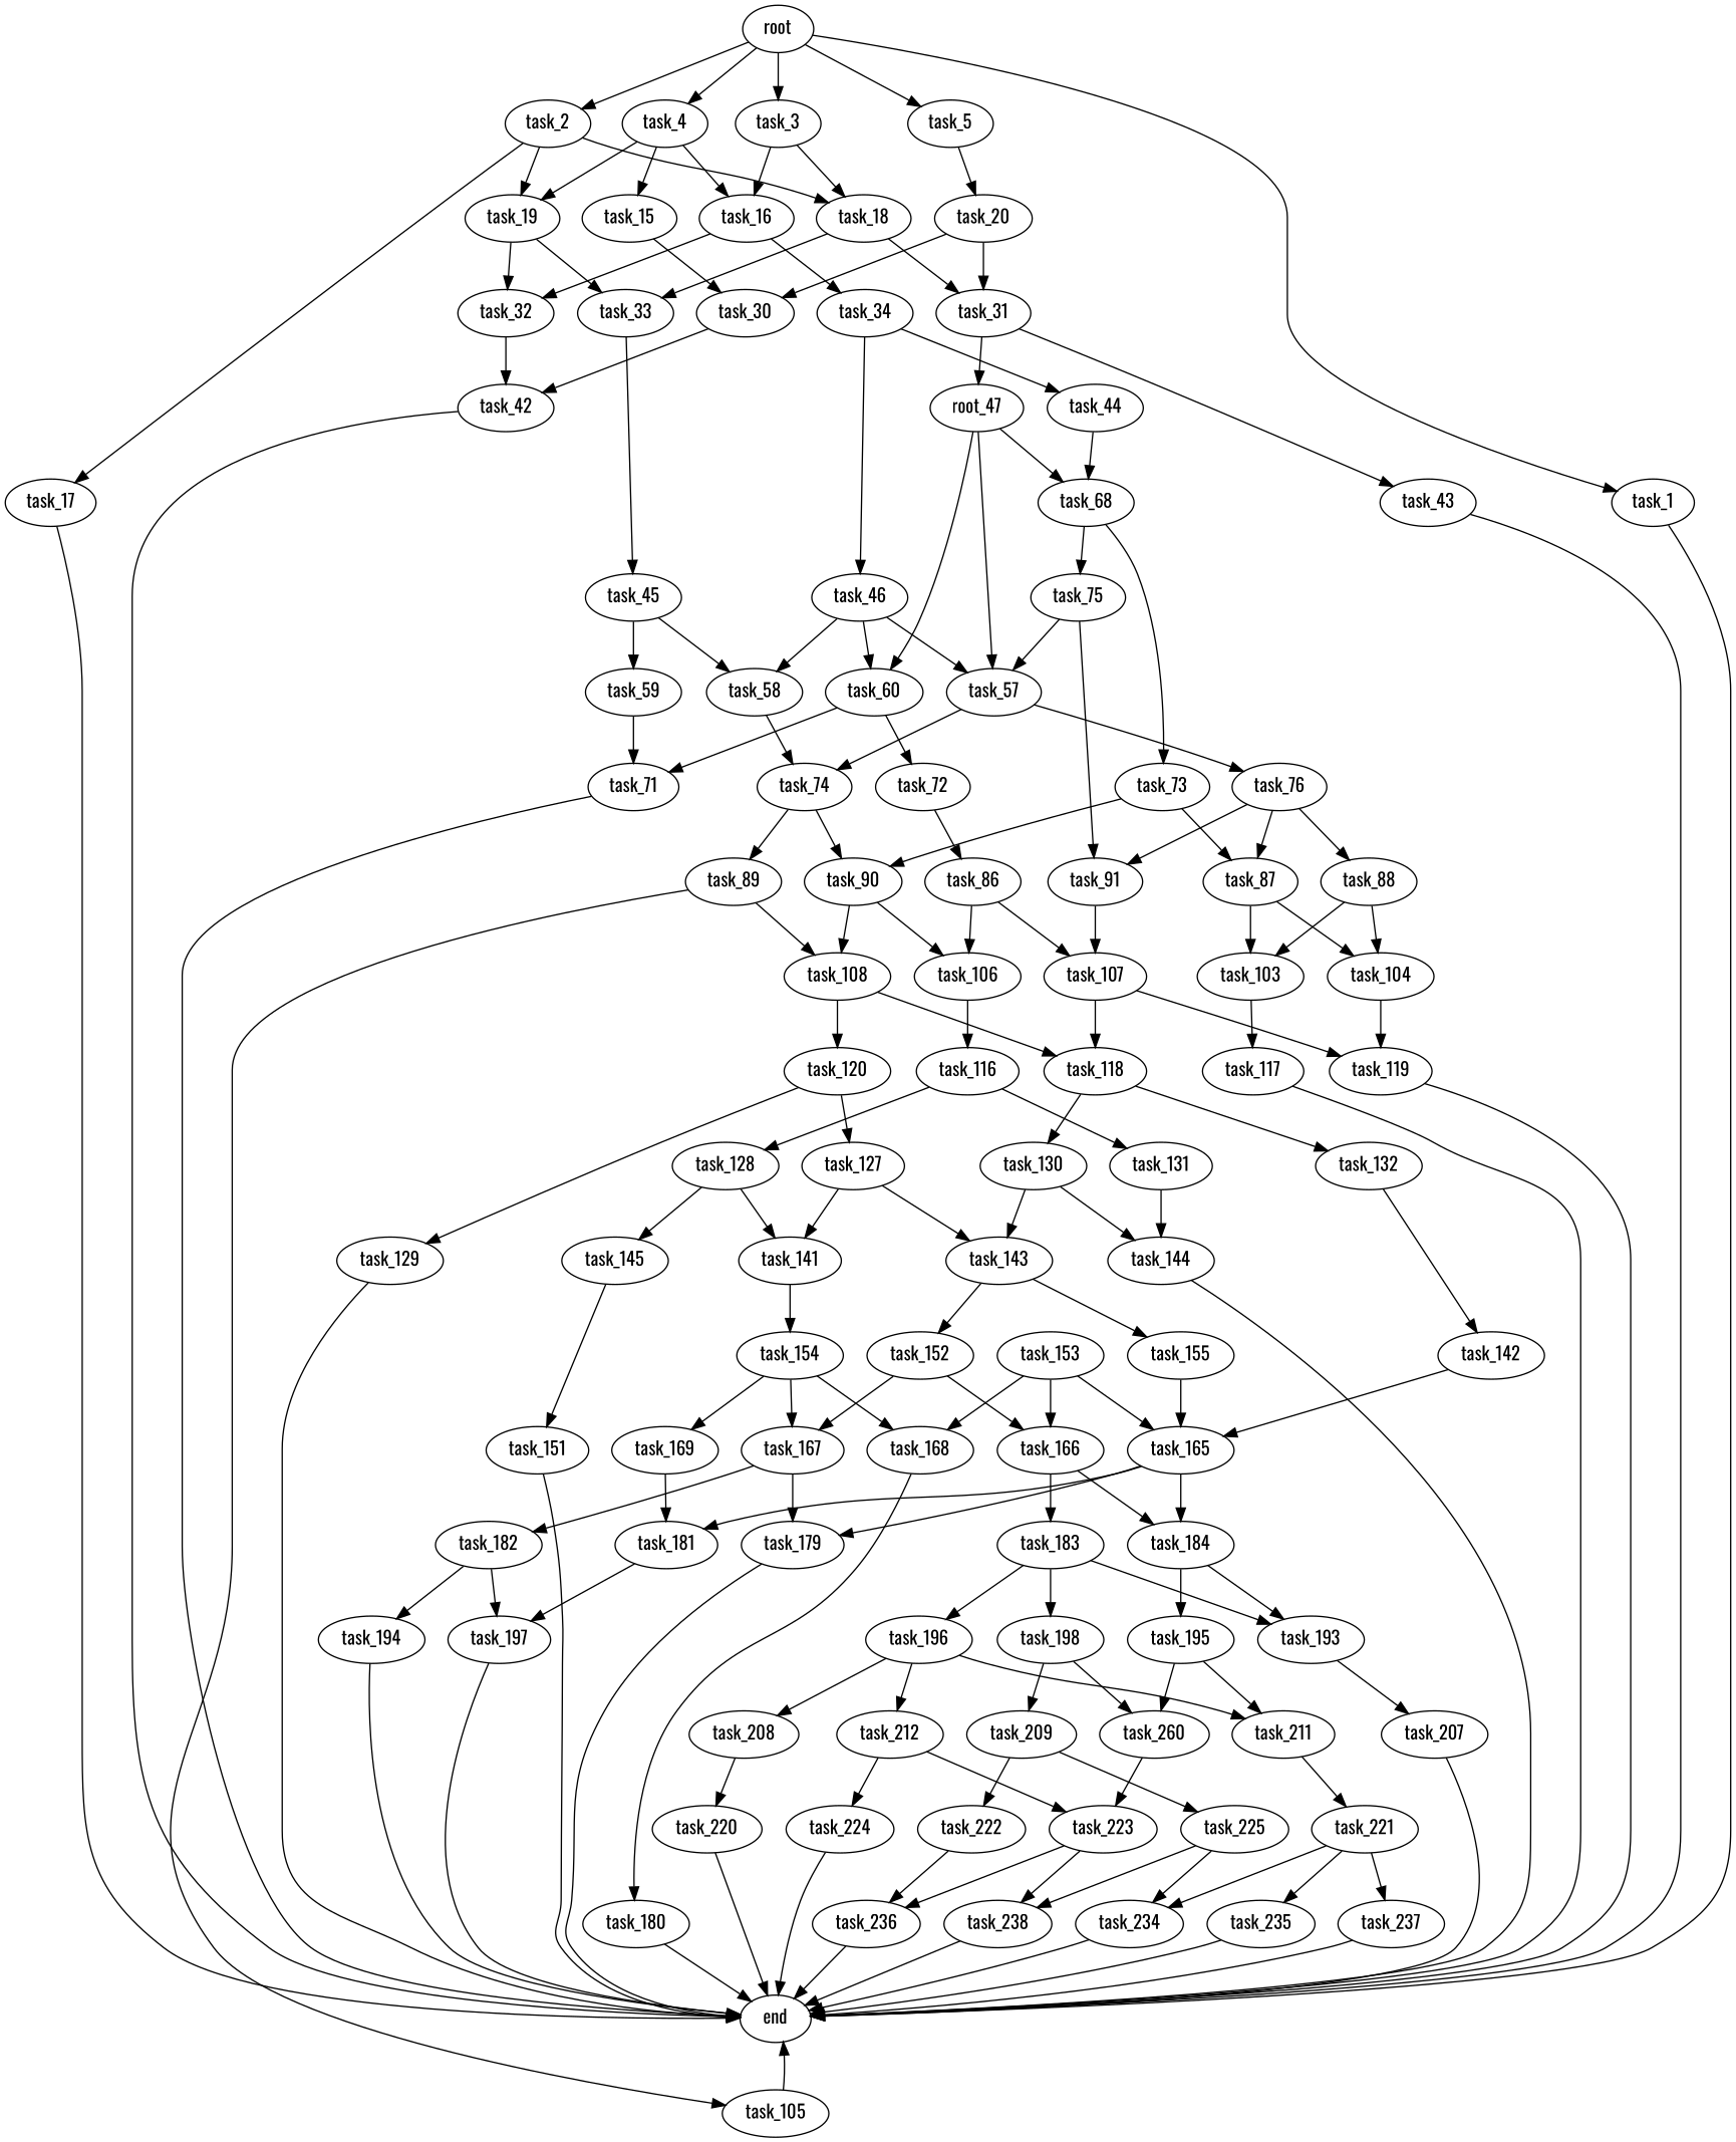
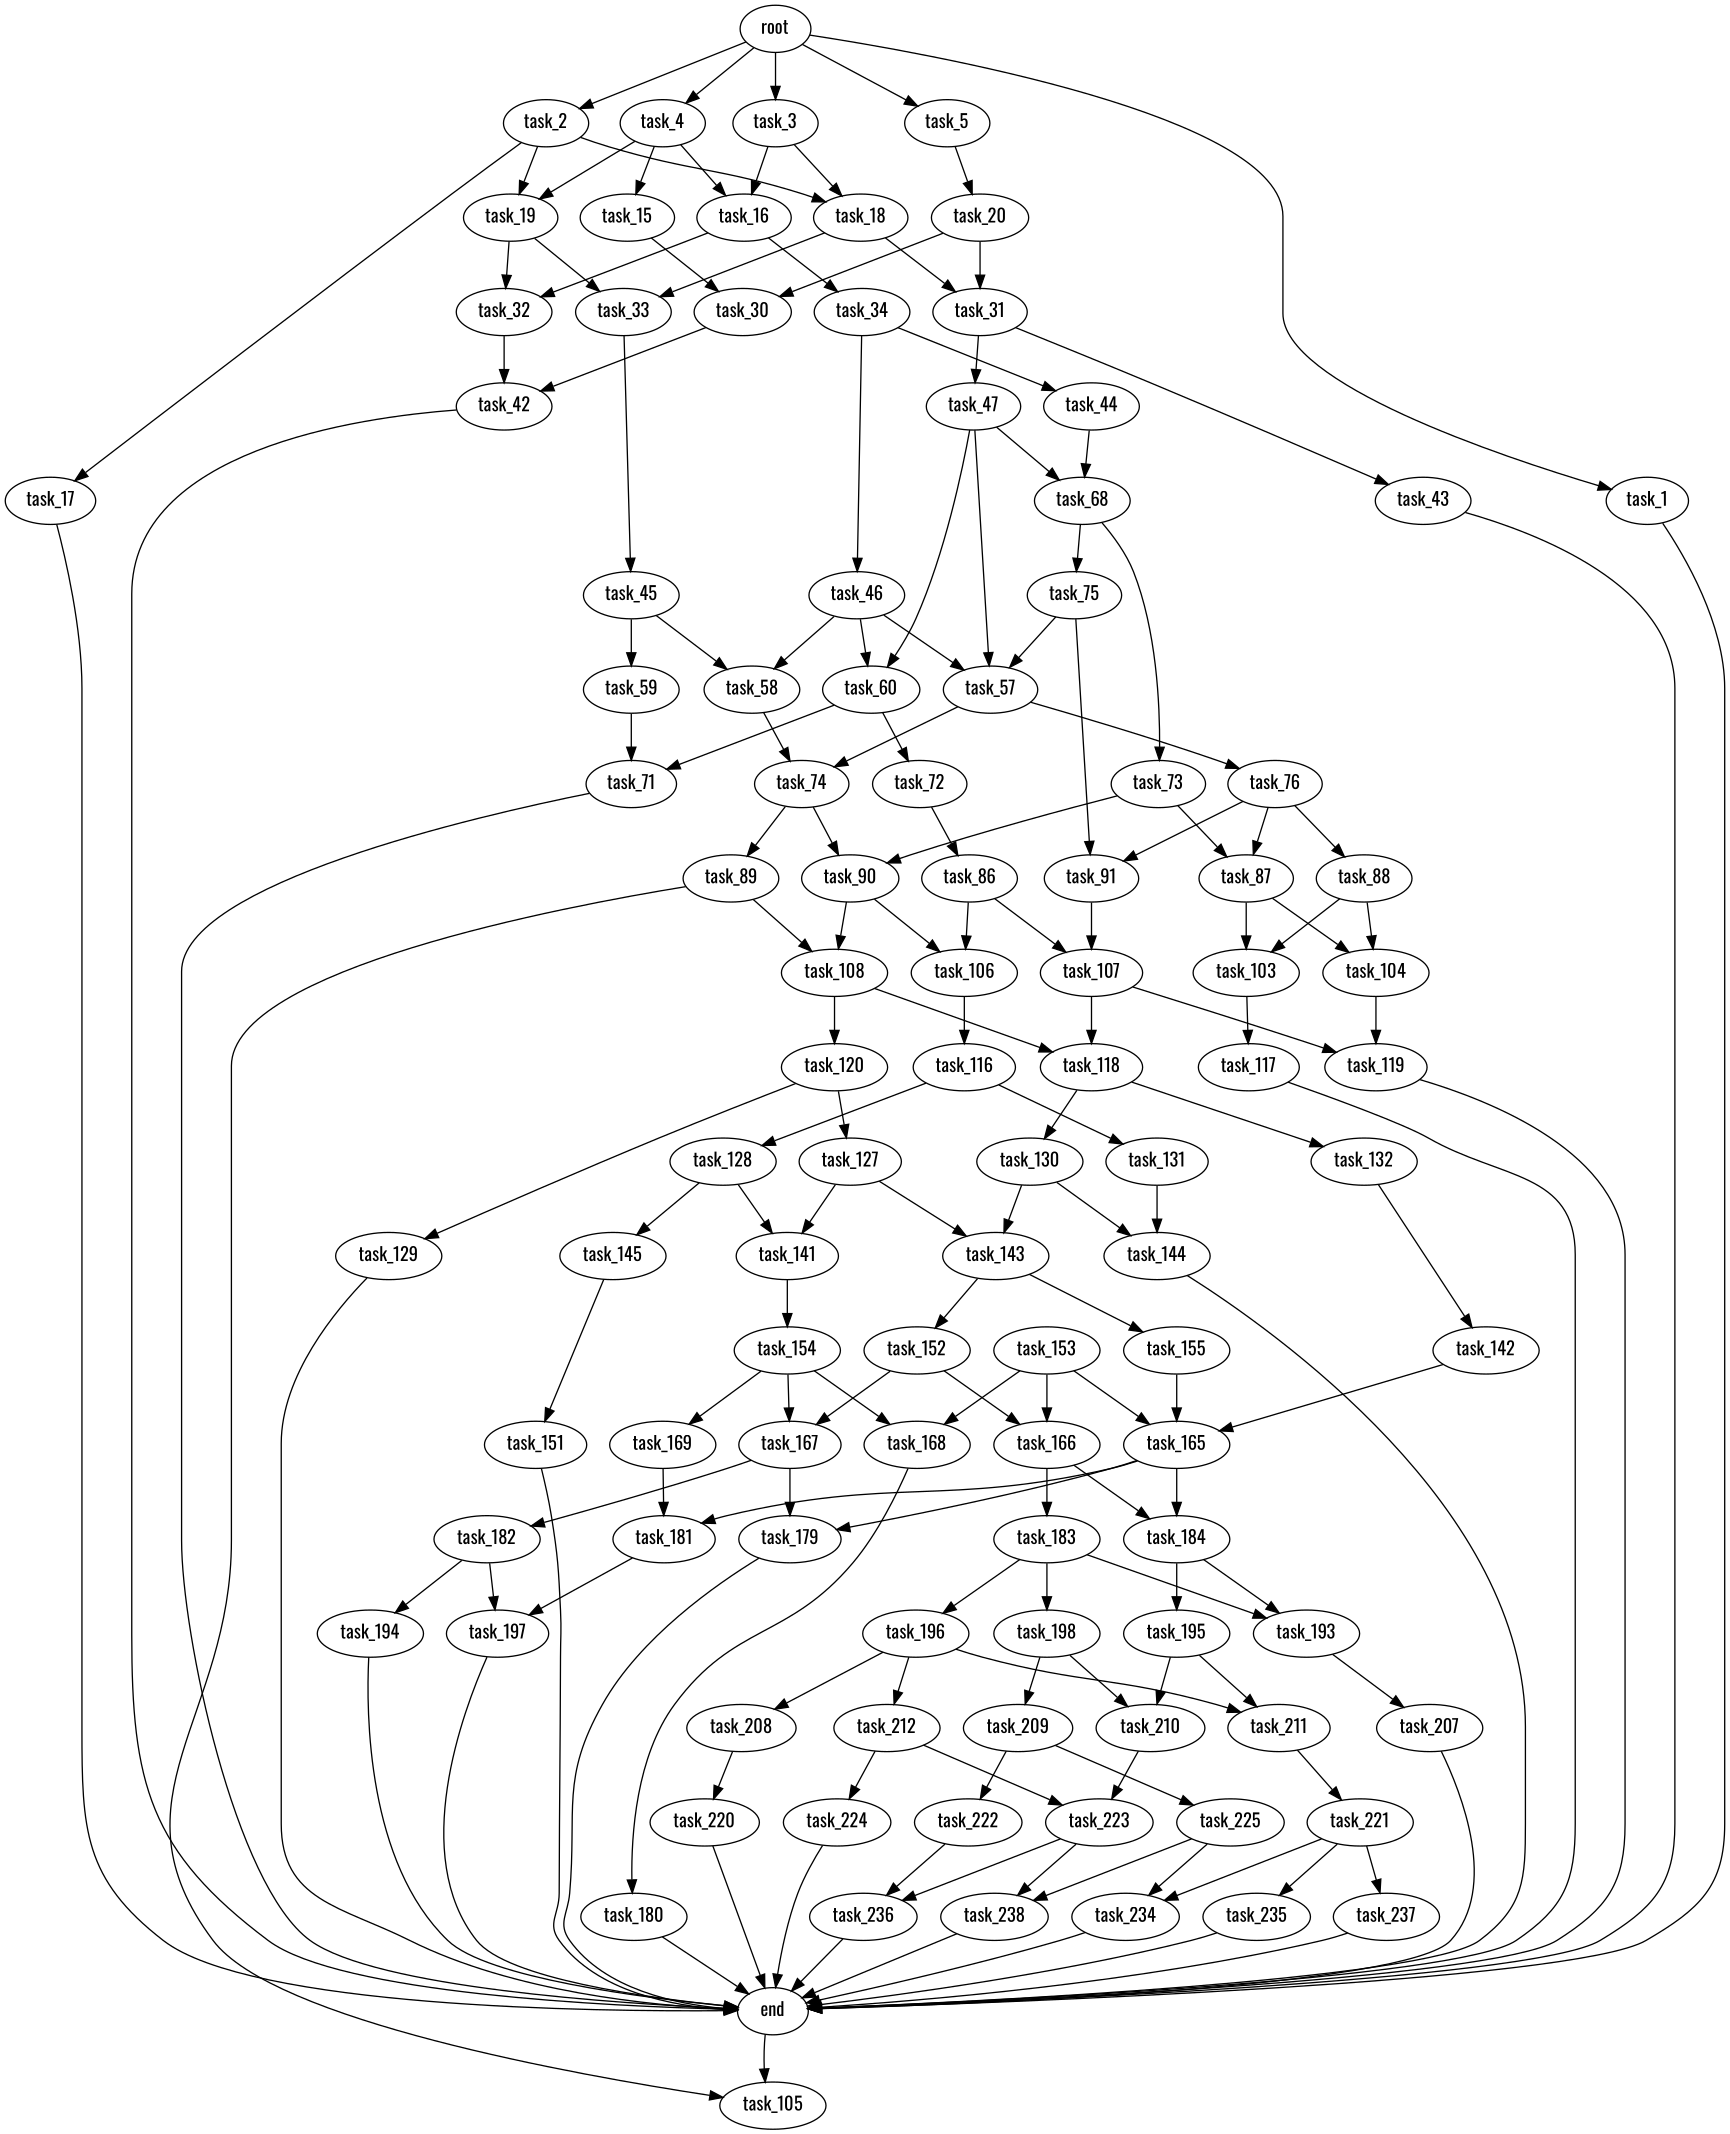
  digraph {
    fontname=Oswald
    node [fontname=Oswald]
    edge [fontname=Oswald]
    root
    task_1
    task_2
    task_3
    task_4
    task_5
    end
    task_17
    task_18
    task_19
    task_16
    task_15
    task_20
    task_31
    task_33
    task_32
    task_34
    task_30
    task_43
-   task_47 [label=root_47]
+   task_47
    task_45
    task_42
    task_44
    task_46
    n25 [label=task_68]
    task_57
    task_60
    task_58
    task_59
    task_75
    task_73
    task_74
    task_76
    task_71
    task_72
    task_91
    task_90
    task_87
    task_89
    task_88
    task_86
    task_106
    task_108
    task_105
    task_107
    task_103
    task_104
    task_116
    task_119
    task_118
    task_117
    task_120
    task_128
    task_131
    task_130
    task_132
    task_127
    task_129
    task_141
    task_145
    task_144
    task_143
    task_142
    task_154
    task_151
    task_152
    task_155
    task_165
    task_167
    task_168
    task_169
    task_166
    task_153
    task_179
    task_182
    task_180
    task_181
    task_184
    task_183
    task_193
    task_195
    task_198
    task_196
    task_197
    task_194
    task_207
    task_211
-   task_210 [label=task_260]
+   task_210
    task_209
    task_208
    task_212
    task_221
    task_220
    task_223
    task_224
    task_222
    task_225
    task_236
    task_238
    task_234
    task_235
    task_237
    root -> task_1
    root -> task_2
    root -> task_3
    root -> task_4
    root -> task_5
    task_1 -> end
    task_2 -> task_17
    task_2 -> task_18
    task_2 -> task_19
    task_3 -> task_18
    task_3 -> task_16
    task_4 -> task_19
    task_4 -> task_16
    task_4 -> task_15
    task_5 -> task_20
    task_17 -> end
    task_18 -> task_31
    task_18 -> task_33
    task_19 -> task_33
    task_19 -> task_32
    task_16 -> task_32
    task_16 -> task_34
    task_15 -> task_30
    task_20 -> task_31
    task_20 -> task_30
    task_31 -> task_43
    task_31 -> task_47
    task_33 -> task_45
    task_32 -> task_42
    task_34 -> task_44
    task_34 -> task_46
    task_30 -> task_42
    task_43 -> end
    task_47 -> n25
    task_47 -> task_57
    task_47 -> task_60
    task_45 -> task_58
    task_45 -> task_59
    task_42 -> end
    task_44 -> n25
    task_46 -> task_57
    task_46 -> task_60
    task_46 -> task_58
    n25 -> task_75
    n25 -> task_73
    task_57 -> task_74
    task_57 -> task_76
    task_60 -> task_71
    task_60 -> task_72
    task_58 -> task_74
    task_59 -> task_71
    task_75 -> task_57
    task_75 -> task_91
    task_73 -> task_90
    task_73 -> task_87
    task_74 -> task_90
    task_74 -> task_89
    task_76 -> task_91
    task_76 -> task_87
    task_76 -> task_88
    task_71 -> end
    task_72 -> task_86
    task_91 -> task_107
    task_90 -> task_106
    task_90 -> task_108
    task_87 -> task_103
    task_87 -> task_104
    task_89 -> task_108
    task_89 -> task_105
    task_88 -> task_103
    task_88 -> task_104
    task_86 -> task_106
    task_86 -> task_107
    task_106 -> task_116
    task_108 -> task_118
    task_108 -> task_120
-   task_105 -> end
+   end -> task_105
    task_107 -> task_119
    task_107 -> task_118
    task_103 -> task_117
    task_104 -> task_119
    task_116 -> task_128
    task_116 -> task_131
    task_119 -> end
    task_118 -> task_130
    task_118 -> task_132
    task_117 -> end
    task_120 -> task_127
    task_120 -> task_129
    task_128 -> task_141
    task_128 -> task_145
    task_131 -> task_144
    task_130 -> task_144
    task_130 -> task_143
    task_132 -> task_142
    task_127 -> task_141
    task_127 -> task_143
    task_129 -> end
    task_141 -> task_154
    task_145 -> task_151
    task_144 -> end
    task_143 -> task_152
    task_143 -> task_155
    task_142 -> task_165
    task_154 -> task_167
    task_154 -> task_168
    task_154 -> task_169
    task_151 -> end
    task_152 -> task_167
    task_152 -> task_166
    task_155 -> task_165
    task_165 -> task_179
    task_165 -> task_181
    task_165 -> task_184
    task_167 -> task_179
    task_167 -> task_182
    task_168 -> task_180
    task_169 -> task_181
    task_166 -> task_184
    task_166 -> task_183
    task_153 -> task_165
    task_153 -> task_168
    task_153 -> task_166
    task_179 -> end
    task_182 -> task_197
    task_182 -> task_194
    task_180 -> end
    task_181 -> task_197
    task_184 -> task_193
    task_184 -> task_195
    task_183 -> task_193
    task_183 -> task_198
    task_183 -> task_196
    task_193 -> task_207
    task_195 -> task_211
    task_195 -> task_210
    task_198 -> task_210
    task_198 -> task_209
    task_196 -> task_211
    task_196 -> task_208
    task_196 -> task_212
    task_197 -> end
    task_194 -> end
    task_207 -> end
    task_211 -> task_221
    task_210 -> task_223
    task_209 -> task_222
    task_209 -> task_225
    task_208 -> task_220
    task_212 -> task_223
    task_212 -> task_224
    task_221 -> task_234
    task_221 -> task_235
    task_221 -> task_237
    task_220 -> end
    task_223 -> task_236
    task_223 -> task_238
    task_224 -> end
    task_222 -> task_236
    task_225 -> task_238
    task_225 -> task_234
    task_236 -> end
    task_238 -> end
    task_234 -> end
    task_235 -> end
    task_237 -> end
  }
